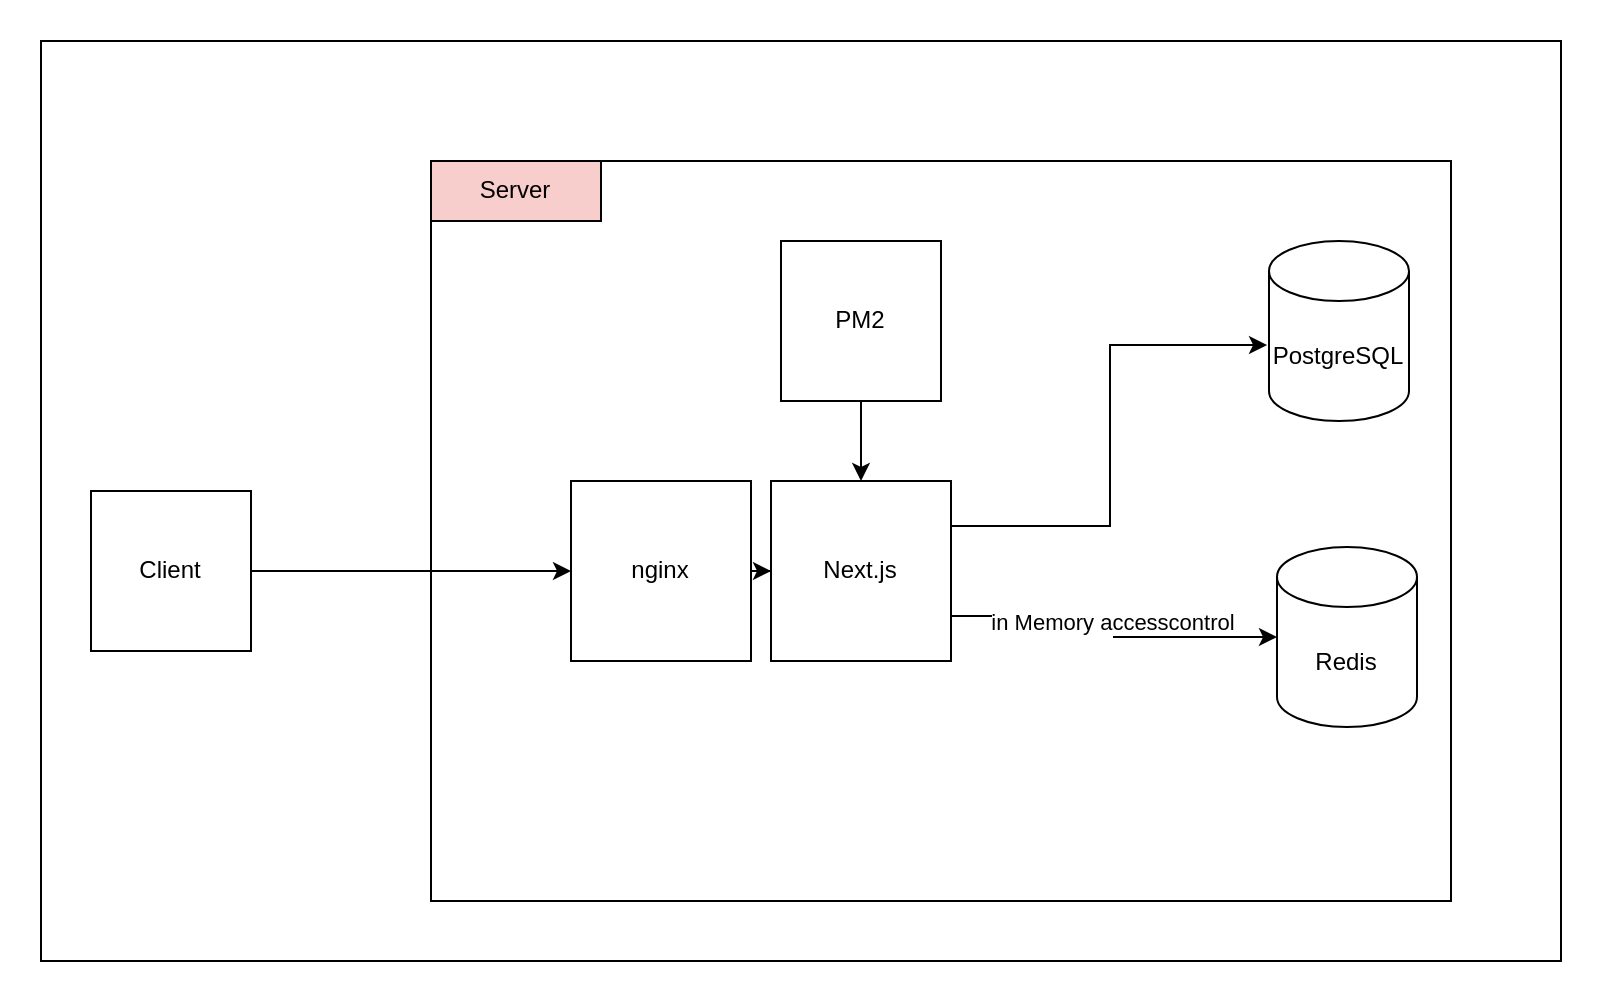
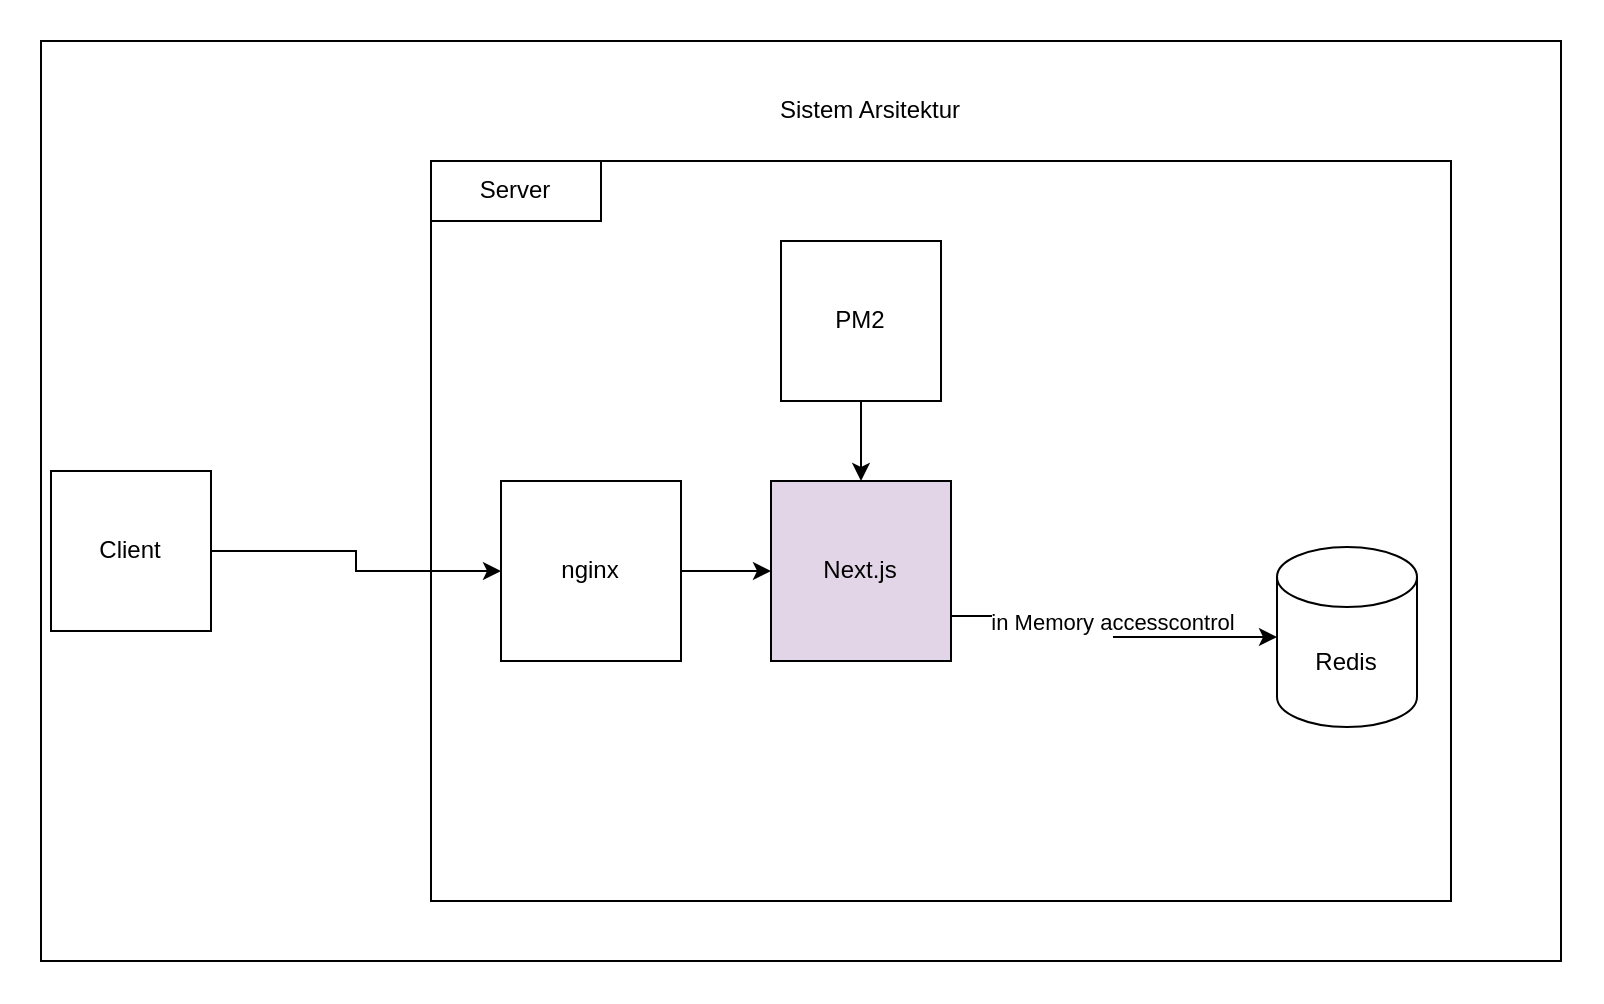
  <mxCell id="0" />
  <mxCell id="1" parent="0" />
  <mxCell id="2" value="" style="rounded=0;whiteSpace=wrap;html=1;" vertex="1" parent="1"><mxGeometry x="20" y="20" width="760" height="460" as="geometry" /></mxCell>
  <mxCell id="3" value="" style="rounded=0;whiteSpace=wrap;html=1;" vertex="1" parent="1"><mxGeometry x="215" y="80" width="510" height="370" as="geometry" /></mxCell>
- <mxCell id="4" value="PostgreSQL" style="shape=cylinder3;whiteSpace=wrap;html=1;boundedLbl=1;backgroundOutline=1;size=15;" vertex="1" parent="1"><mxGeometry x="634" y="120" width="70" height="90" as="geometry" /></mxCell>
  <mxCell id="5" value="Redis" style="shape=cylinder3;whiteSpace=wrap;html=1;boundedLbl=1;backgroundOutline=1;size=15;" vertex="1" parent="1"><mxGeometry x="638" y="273" width="70" height="90" as="geometry" /></mxCell>
  <mxCell id="6" style="edgeStyle=orthogonalEdgeStyle;rounded=0;orthogonalLoop=1;jettySize=auto;html=1;exitX=1;exitY=0.5;exitDx=0;exitDy=0;" edge="1" parent="1" source="7" target="10"><mxGeometry relative="1" as="geometry" /></mxCell>
- <mxCell id="7" value="nginx" style="whiteSpace=wrap;html=1;aspect=fixed;" vertex="1" parent="1"><mxGeometry x="285" y="240" width="90" height="90" as="geometry" /></mxCell>
+ <mxCell id="7" value="nginx" style="whiteSpace=wrap;html=1;aspect=fixed;" vertex="1" parent="1"><mxGeometry x="250" y="240" width="90" height="90" as="geometry" /></mxCell>
  <mxCell id="8" style="edgeStyle=orthogonalEdgeStyle;rounded=0;orthogonalLoop=1;jettySize=auto;html=1;exitX=1;exitY=0.75;exitDx=0;exitDy=0;entryX=0;entryY=0.5;entryDx=0;entryDy=0;entryPerimeter=0;" edge="1" parent="1" source="10" target="5"><mxGeometry relative="1" as="geometry" /></mxCell>
  <mxCell id="9" value="in Memory accesscontrol" style="edgeLabel;html=1;align=center;verticalAlign=middle;resizable=0;points=[];" vertex="1" connectable="0" parent="8"><mxGeometry x="-0.028" y="-1" relative="1" as="geometry"><mxPoint as="offset" /></mxGeometry></mxCell>
- <mxCell id="10" value="Next.js" style="whiteSpace=wrap;html=1;aspect=fixed;" vertex="1" parent="1"><mxGeometry x="385" y="240" width="90" height="90" as="geometry" /></mxCell>
+ <mxCell id="10" value="Next.js" style="whiteSpace=wrap;html=1;aspect=fixed;fillColor=#e1d5e7;" vertex="1" parent="1"><mxGeometry x="385" y="240" width="90" height="90" as="geometry" /></mxCell>
  <mxCell id="11" value="" style="edgeStyle=orthogonalEdgeStyle;rounded=0;orthogonalLoop=1;jettySize=auto;html=1;" edge="1" parent="1" source="12" target="10"><mxGeometry relative="1" as="geometry" /></mxCell>
  <mxCell id="12" value="PM2" style="whiteSpace=wrap;html=1;aspect=fixed;" vertex="1" parent="1"><mxGeometry x="390" y="120" width="80" height="80" as="geometry" /></mxCell>
- <mxCell id="13" style="edgeStyle=orthogonalEdgeStyle;rounded=0;orthogonalLoop=1;jettySize=auto;html=1;exitX=1;exitY=0.25;exitDx=0;exitDy=0;entryX=-0.014;entryY=0.578;entryDx=0;entryDy=0;entryPerimeter=0;" edge="1" parent="1" source="10" target="4"><mxGeometry relative="1" as="geometry" /></mxCell>
  <mxCell id="14" value="" style="edgeStyle=orthogonalEdgeStyle;rounded=0;orthogonalLoop=1;jettySize=auto;html=1;entryX=0;entryY=0.5;entryDx=0;entryDy=0;" edge="1" parent="1" source="15" target="7"><mxGeometry relative="1" as="geometry" /></mxCell>
- <mxCell id="15" value="Client" style="whiteSpace=wrap;html=1;aspect=fixed;" vertex="1" parent="1"><mxGeometry x="45" y="245" width="80" height="80" as="geometry" /></mxCell>
- <mxCell id="17" value="Server" style="rounded=0;whiteSpace=wrap;html=1;fillColor=#f8cecc;" vertex="1" parent="1"><mxGeometry x="215" y="80" width="85" height="30" as="geometry" /></mxCell>
+ <mxCell id="15" value="Client" style="whiteSpace=wrap;html=1;aspect=fixed;" vertex="1" parent="1"><mxGeometry x="25" y="235" width="80" height="80" as="geometry" /></mxCell>
+ <mxCell id="16" value="Sistem Arsitektur" style="text;html=1;align=center;verticalAlign=middle;whiteSpace=wrap;rounded=0;" vertex="1" parent="1"><mxGeometry x="360" y="40" width="150" height="30" as="geometry" /></mxCell>
+ <mxCell id="17" value="Server" style="rounded=0;whiteSpace=wrap;html=1;" vertex="1" parent="1"><mxGeometry x="215" y="80" width="85" height="30" as="geometry" /></mxCell>
